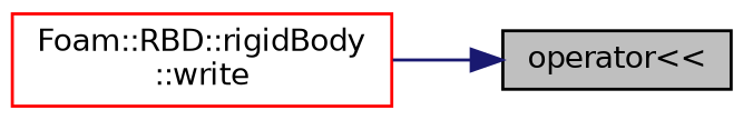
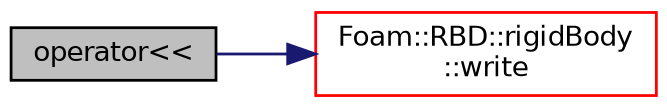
  digraph {
    rankdir=LR
    node [fontname=Helvetica fontsize=10 shape=record]
    n1 [color=black fillcolor=grey75 fontcolor=black height=0.2 label="operator\<\<" style=filled width=0.4]
    n2 [color=red height=0.2 label="Foam::RBD::rigidBody\l::write" width=0.4]
-   n2 -> n1 [color=midnightblue fontname=Helvetica fontsize=10 labelfontname=Helvetica labelfontsize=10 style=solid]
+   n1 -> n2 [color=midnightblue fontname=Helvetica fontsize=10 labelfontname=Helvetica labelfontsize=10 style=solid]
  }
